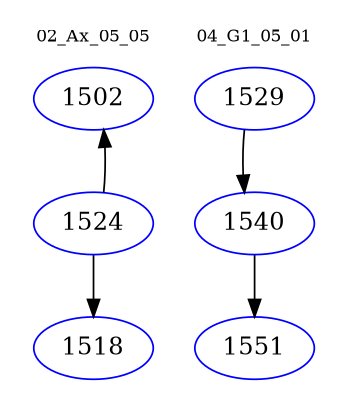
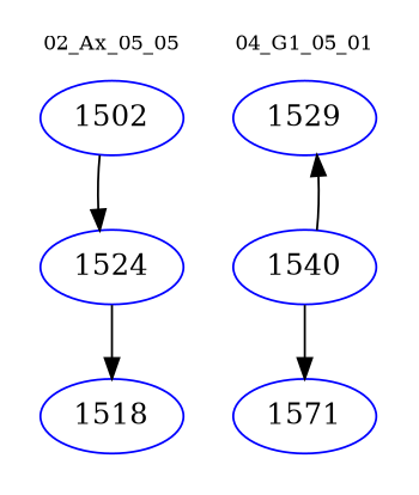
  digraph {
    node [color=blue]
    edge [color=black]
    n1 [label=1502]
    n2 [label=1524]
    n3 [label=1518]
    n4 [label=1529]
    n5 [label=1540]
-   n6 [label=1551]
+   n6 [label=1571]
    subgraph cluster_1 {
      color=white
      fontsize=10
      label="02_Ax_05_05"
      n1
      n2
      n3
    }
    subgraph cluster_2 {
      color=white
      fontsize=10
      label="04_G1_05_01"
      n4
      n5
      n6
    }
-   n2 -> n1
+   n1 -> n2
    n2 -> n3
-   n4 -> n5
+   n5 -> n4
    n5 -> n6
  }
